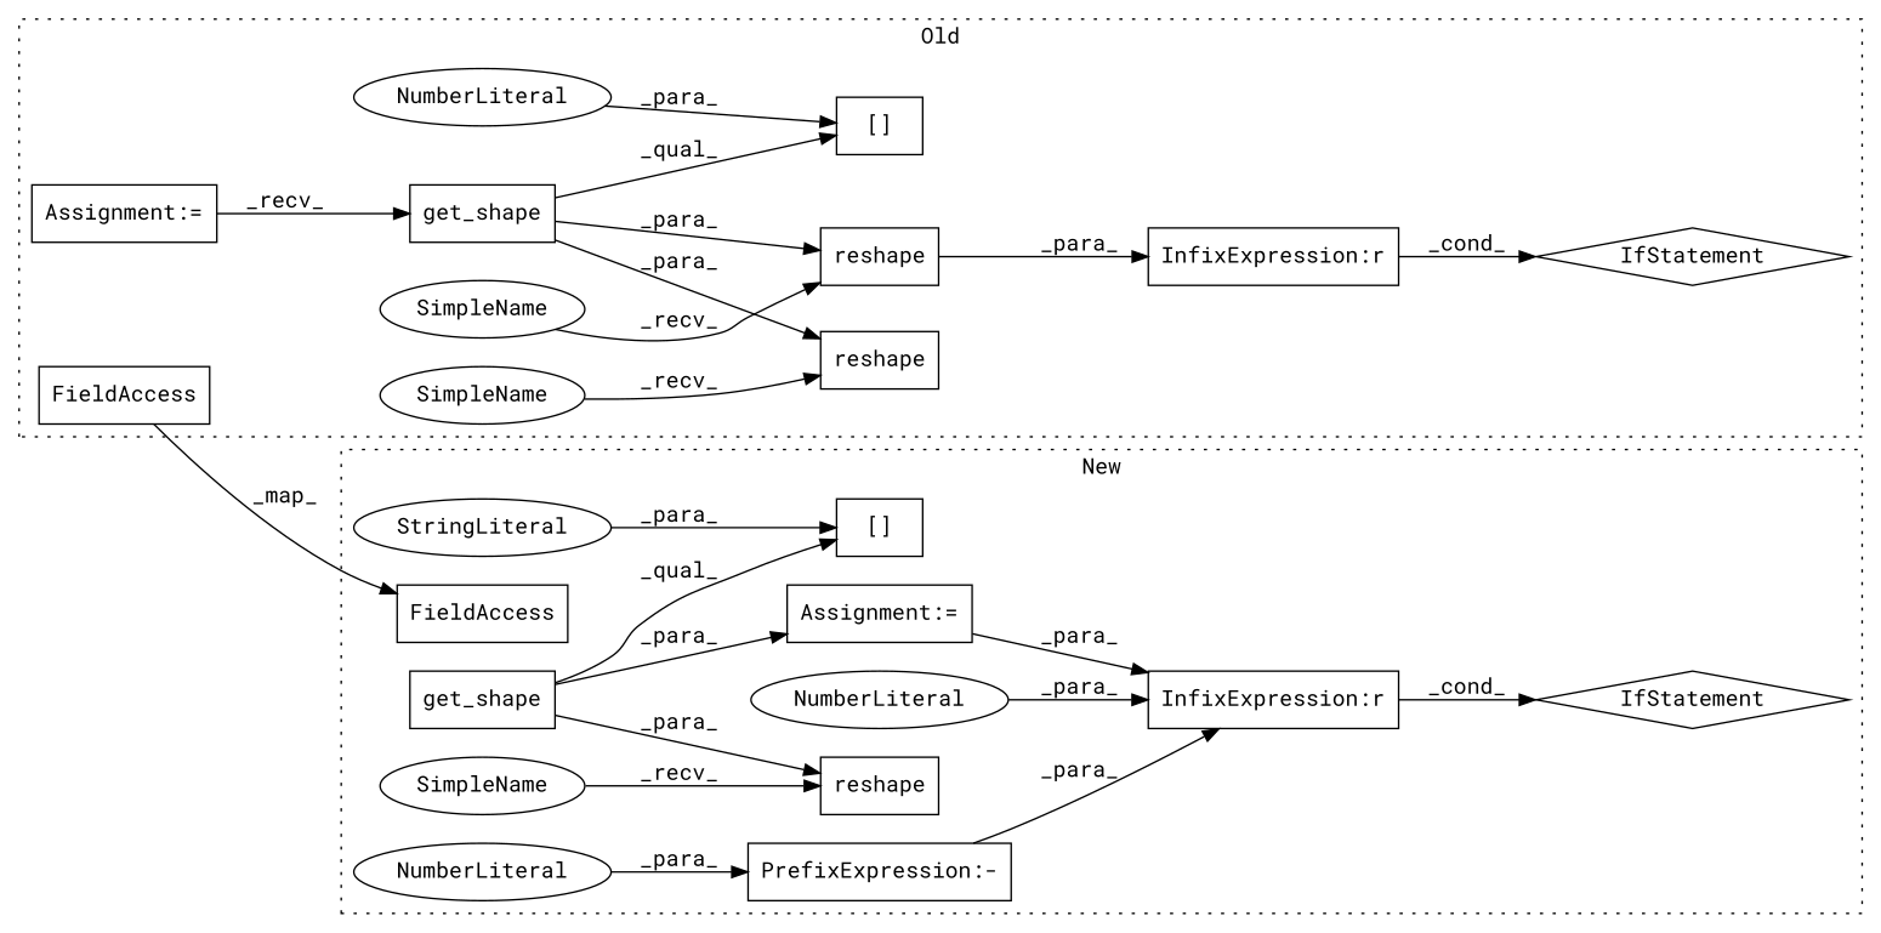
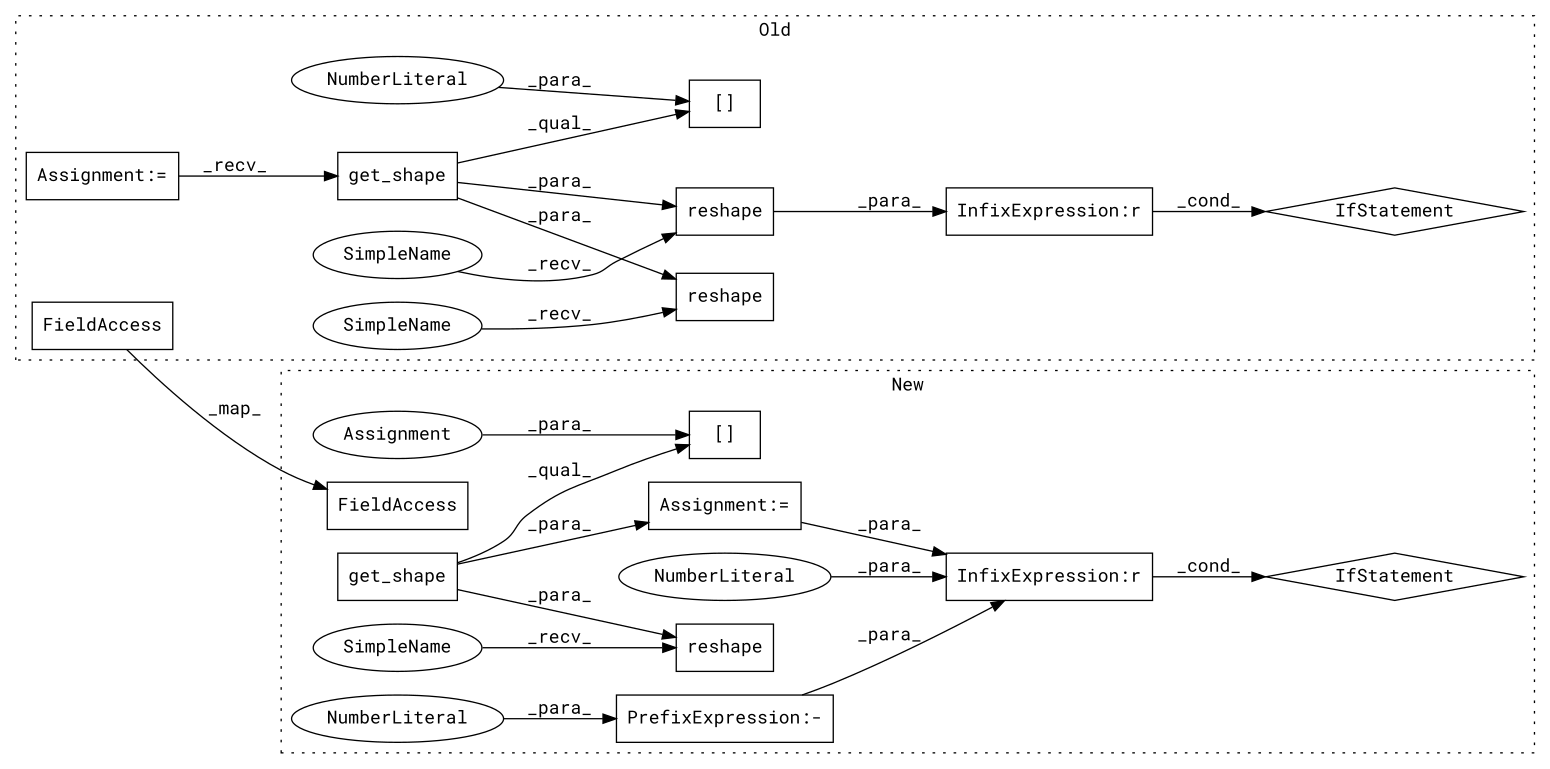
  digraph {
    rankdir=LR
    fontname="Roboto Mono"
    node [a=32 l=1 shape=box fontname="Roboto Mono"]
    edge [fontname="Roboto Mono"]
    n1 [a=25 l=3 label=IfStatement s=2638 shape=diamond]
    n2 [a=27 l=4 label="InfixExpression:r" s=2629]
    n3 [l=11 label=get_shape s=1697]
    n4 [a=7 l=12 label="Assignment:=" s=1521]
    n5 [l="8,1" label=reshape s="1749,1794"]
    n6 [l="8,1" label=reshape s="1859,1902"]
    n7 [a=2 l="25,1" label="[]" s="1684,1710"]
    n8 [a=34 label=NumberLiteral s=1709 shape=ellipse]
    n9 [a=22 l=13 label=FieldAccess s=2473]
    n10 [a=42 l=10 label=SimpleName s=1848 shape=ellipse]
    n11 [a=42 l=10 label=SimpleName s=1738 shape=ellipse]
    n12 [l=11 label=get_shape s=2344]
    n13 [a=7 label="Assignment:=" s=2713]
    n14 [a=25 l="4,2" label=IfStatement s="2775,2818" shape=diamond]
    n15 [a=2 l="29,1" label="[]" s="2337,2384"]
    n16 [l="8,1" label=reshape s="2476,2513"]
    n17 [a=22 l=13 label=FieldAccess s=2270]
-   n18 [a=45 l=18 label=StringLiteral s=2366 shape=ellipse]
+   n18 [a=45 l=18 label=Assignment s=2366 shape=ellipse]
    n19 [a=27 l=4 label="InfixExpression:r" s=2813]
    n20 [a=34 label=NumberLiteral s=2817 shape=ellipse]
    n21 [a=38 label="PrefixExpression:-" s=2810]
    n22 [a=34 label=NumberLiteral s=2811 shape=ellipse]
    n23 [a=42 l=10 label=SimpleName s=2465 shape=ellipse]
    subgraph cluster_1 {
      label=Old
      style=dotted
      n1
      n2
      n3
      n4
      n5
      n6
      n7
      n8
      n9
      n10
      n11
    }
    subgraph cluster_2 {
      label=New
      style=dotted
      n12
      n13
      n14
      n15
      n16
      n17
      n18
      n19
      n20
      n21
      n22
      n23
    }
    n2 -> n1 [label=_cond_]
    n3 -> n5 [label=_para_]
    n3 -> n6 [label=_para_]
    n3 -> n7 [label=_qual_]
    n4 -> n3 [label=_recv_]
    n6 -> n2 [label=_para_]
    n8 -> n7 [label=_para_]
    n9 -> n17 [label=_map_]
    n10 -> n6 [label=_recv_]
    n11 -> n5 [label=_recv_]
    n12 -> n13 [label=_para_]
    n12 -> n15 [label=_qual_]
    n12 -> n16 [label=_para_]
    n13 -> n19 [label=_para_]
    n18 -> n15 [label=_para_]
    n19 -> n14 [label=_cond_]
    n20 -> n19 [label=_para_]
    n21 -> n19 [label=_para_]
    n22 -> n21 [label=_para_]
    n23 -> n16 [label=_recv_]
  }
